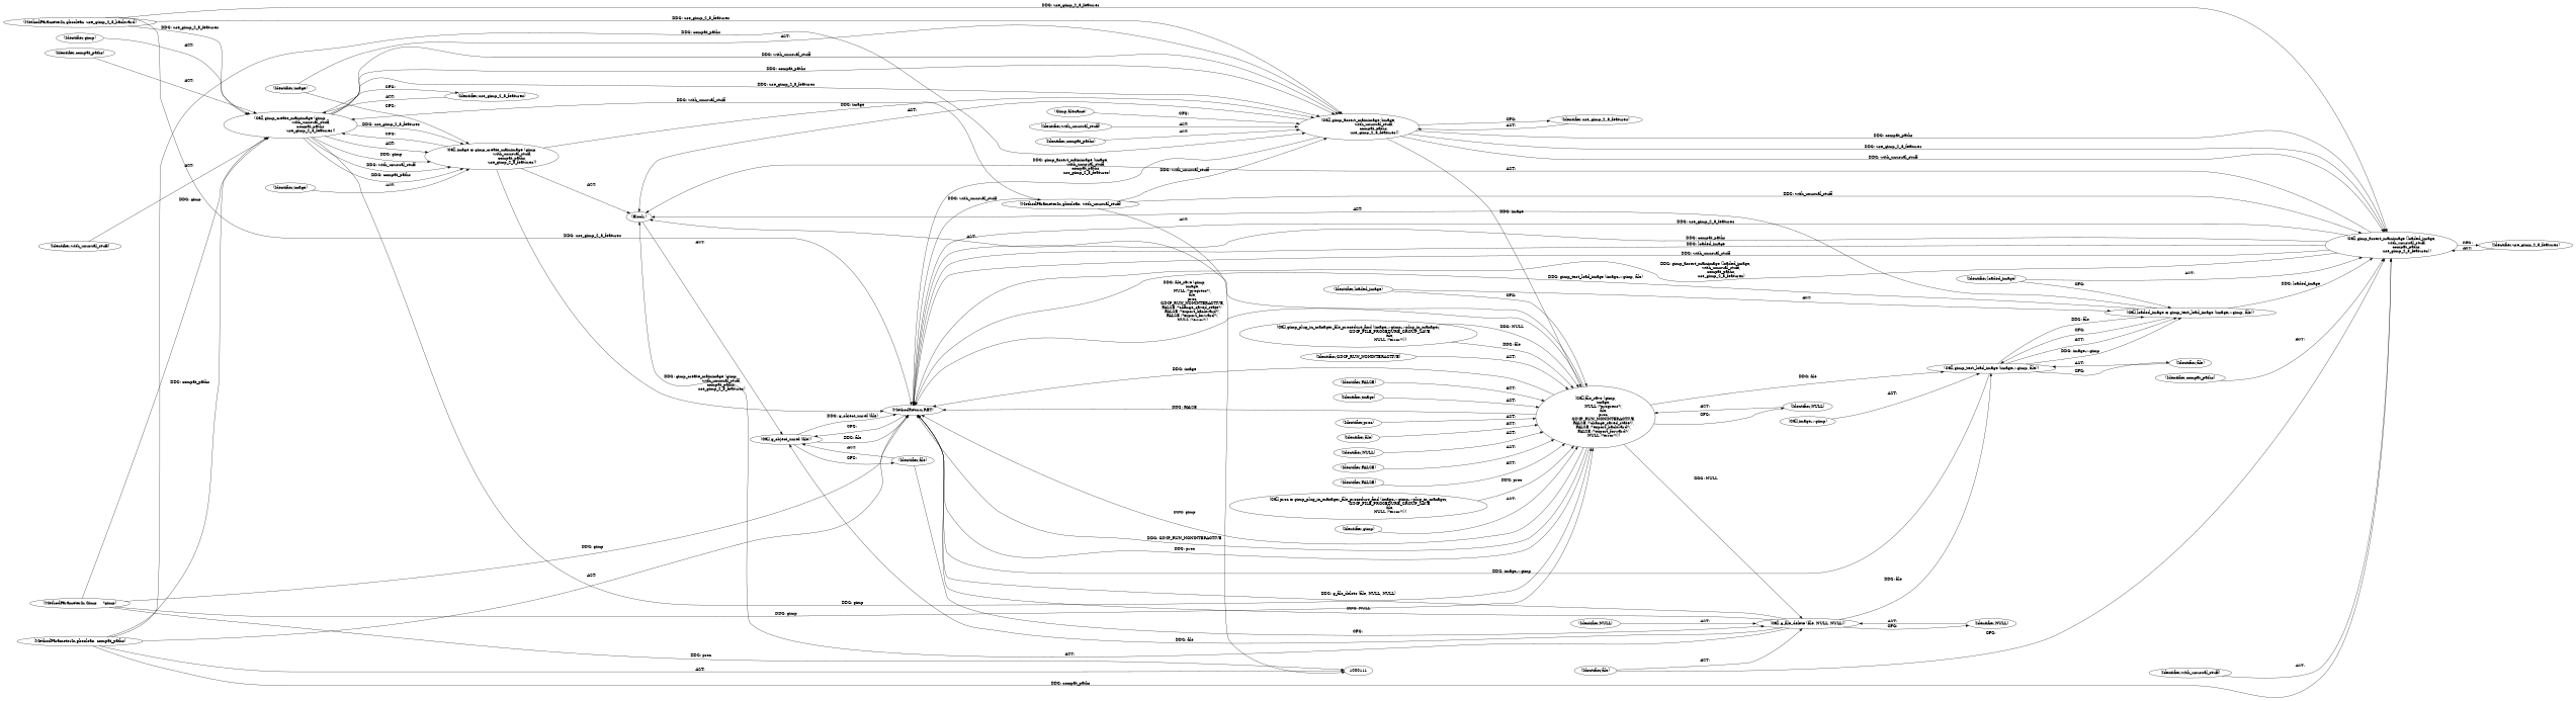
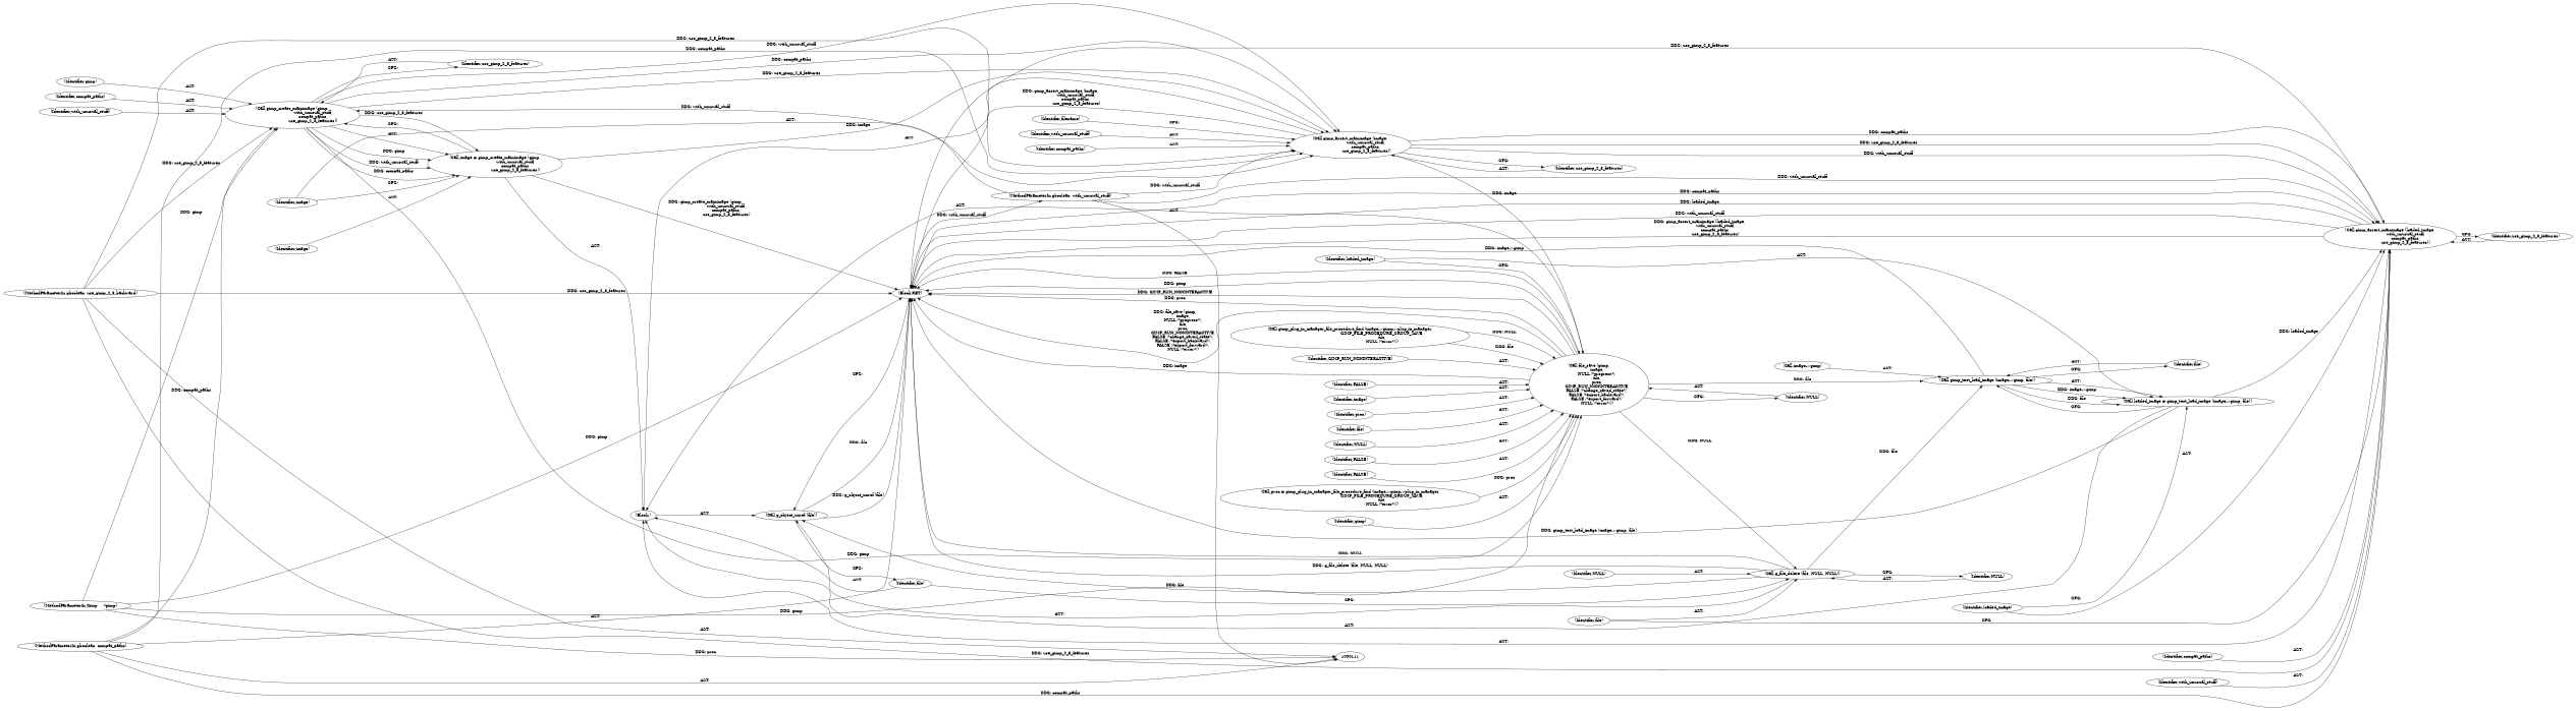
  digraph {
    rankdir=LR
    n1 [label="(Call,gimp_create_mainimage (gimp,\n                                 with_unusual_stuff,\n                                 compat_paths,\n                                 use_gimp_2_8_features))"]
    n2 [label="(Call,image = gimp_create_mainimage (gimp,\n                                 with_unusual_stuff,\n                                 compat_paths,\n                                 use_gimp_2_8_features))"]
    n3 [label="(Call,gimp_assert_mainimage (image,\n                         with_unusual_stuff,\n                         compat_paths,\n                          use_gimp_2_8_features))"]
    n4 [label="(Call,file_save (gimp,\n             image,\n             NULL /*progress*/,\n             file,\n             proc,\n             GIMP_RUN_NONINTERACTIVE,\n             FALSE /*change_saved_state*/,\n             FALSE /*export_backward*/,\n             FALSE /*export_forward*/,\n             NULL /*error*/))"]
    n5 [label="(Identifier,use_gimp_2_8_features)"]
-   n6 [label="(MethodReturn,RET)"]
+   n6 [label="(Block,RET)"]
    n7 [label="(Block,)"]
    n8 [label="(Call,gimp_assert_mainimage (loaded_image,\n                         with_unusual_stuff,\n                         compat_paths,\n                         use_gimp_2_8_features))"]
    n9 [label="(Identifier,use_gimp_2_8_features)"]
    n10 [label="(Call,gimp_test_load_image (image->gimp, file))"]
    n11 [label="(Call,g_file_delete (file, NULL, NULL))"]
    n12 [label="(Identifier,NULL)"]
    n13 [label="(MethodParameterIn,Gimp     *gimp)"]
    1000111
    n15 [label="(MethodParameterIn,gboolean  with_unusual_stuff)"]
    n16 [label="(Call,g_object_unref (file))"]
    n17 [label="(Identifier,use_gimp_2_8_features)"]
    n18 [label="(MethodParameterIn,gboolean  compat_paths)"]
    n19 [label="(MethodParameterIn,gboolean  use_gimp_2_8_backward)"]
    n20 [label="(Call,loaded_image = gimp_test_load_image (image->gimp, file))"]
    n21 [label="(Identifier,file)"]
    n22 [label="(Identifier,NULL)"]
    n23 [label="(Identifier,file)"]
-   n24 [label="(Gimp,filename)"]
+   n24 [label="(Identifier,filename)"]
    n25 [label="(Call,gimp_plug_in_manager_file_procedure_find (image->gimp->plug_in_manager,\n                                                   GIMP_FILE_PROCEDURE_GROUP_SAVE,\n                                                   file,\n                                                   NULL /*error*/))"]
    n26 [label="(Identifier,loaded_image)"]
    n27 [label="(Identifier,NULL)"]
    n28 [label="(Identifier,GIMP_RUN_NONINTERACTIVE)"]
    n29 [label="(Identifier,loaded_image)"]
    n30 [label="(Identifier,FALSE)"]
    n31 [label="(Call,image->gimp)"]
    n32 [label="(Identifier,image)"]
    n33 [label="(Identifier,proc)"]
    n34 [label="(Identifier,compat_paths)"]
    n35 [label="(Identifier,file)"]
    n36 [label="(Identifier,file)"]
    n37 [label="(Identifier,gimp)"]
    n38 [label="(Identifier,with_unusual_stuff)"]
    n39 [label="(Identifier,with_unusual_stuff)"]
    n40 [label="(Identifier,NULL)"]
    n41 [label="(Identifier,FALSE)"]
    n42 [label="(Identifier,compat_paths)"]
    n43 [label="(Identifier,compat_paths)"]
    n44 [label="(Identifier,FALSE)"]
    n45 [label="(Call,proc = gimp_plug_in_manager_file_procedure_find (image->gimp->plug_in_manager,\n                                                   GIMP_FILE_PROCEDURE_GROUP_SAVE,\n                                                   file,\n                                                   NULL /*error*/))"]
    n46 [label="(Identifier,image)"]
    n47 [label="(Identifier,gimp)"]
    n48 [label="(Identifier,image)"]
    n49 [label="(Identifier,with_unusual_stuff)"]
    n1 -> n2 [label="AST: "]
    n1 -> n2 [label="DDG: gimp"]
    n1 -> n2 [label="DDG: with_unusual_stuff"]
    n1 -> n2 [label="DDG: compat_paths"]
    n1 -> n2 [label="DDG: use_gimp_2_8_features"]
    n1 -> n3 [label="DDG: with_unusual_stuff"]
    n1 -> n3 [label="DDG: compat_paths"]
    n1 -> n3 [label="DDG: use_gimp_2_8_features"]
    n1 -> n4 [label="DDG: gimp"]
    n1 -> n5 [label="CFG: "]
    n2 -> n1 [label="CFG: "]
    n2 -> n3 [label="DDG: image"]
    n2 -> n6 [label="DDG: gimp_create_mainimage (gimp,\n                                 with_unusual_stuff,\n                                 compat_paths,\n                                 use_gimp_2_8_features)"]
    n2 -> n7 [label="AST: "]
    n3 -> n4 [label="DDG: image"]
    n3 -> n6 [label="DDG: gimp_assert_mainimage (image,\n                         with_unusual_stuff,\n                         compat_paths,\n                          use_gimp_2_8_features)"]
    n3 -> n7 [label="AST: "]
    n3 -> n8 [label="DDG: with_unusual_stuff"]
    n3 -> n8 [label="DDG: compat_paths"]
    n3 -> n8 [label="DDG: use_gimp_2_8_features"]
    n3 -> n9 [label="CFG: "]
    n4 -> n6 [label="DDG: file_save (gimp,\n             image,\n             NULL /*progress*/,\n             file,\n             proc,\n             GIMP_RUN_NONINTERACTIVE,\n             FALSE /*change_saved_state*/,\n             FALSE /*export_backward*/,\n             FALSE /*export_forward*/,\n             NULL /*error*/)"]
    n4 -> n6 [label="DDG: image"]
    n4 -> n6 [label="DDG: FALSE"]
    n4 -> n6 [label="DDG: gimp"]
    n4 -> n6 [label="DDG: GIMP_RUN_NONINTERACTIVE"]
    n4 -> n6 [label="DDG: proc"]
    n4 -> n7 [label="AST: "]
    n4 -> n10 [label="DDG: file"]
    n4 -> n11 [label="DDG: NULL"]
    n4 -> n12 [label="CFG: "]
    n5 -> n1 [label="AST: "]
    n6 -> n15 [label="DDG: with_unusual_stuff"]
    n6 -> n16 [label="CFG: "]
    n7 -> n16 [label="AST: "]
    n8 -> n6 [label="DDG: use_gimp_2_8_features"]
    n8 -> n6 [label="DDG: compat_paths"]
    n8 -> n6 [label="DDG: loaded_image"]
    n8 -> n6 [label="DDG: with_unusual_stuff"]
    n8 -> n6 [label="DDG: gimp_assert_mainimage (loaded_image,\n                         with_unusual_stuff,\n                         compat_paths,\n                         use_gimp_2_8_features)"]
    n8 -> n7 [label="AST: "]
    n8 -> n17 [label="CFG: "]
    n9 -> n3 [label="AST: "]
    n10 -> n6 [label="DDG: image->gimp"]
    n10 -> n20 [label="AST: "]
    n10 -> n20 [label="DDG: image->gimp"]
    n10 -> n20 [label="DDG: file"]
    n10 -> n21 [label="CFG: "]
    n11 -> n6 [label="DDG: NULL"]
    n11 -> n6 [label="DDG: g_file_delete (file, NULL, NULL)"]
    n11 -> n7 [label="AST: "]
    n11 -> n10 [label="DDG: file"]
    n11 -> n16 [label="DDG: file"]
    n11 -> n22 [label="CFG: "]
    n12 -> n4 [label="AST: "]
    n13 -> n1 [label="DDG: gimp"]
    n13 -> n4 [label="DDG: gimp"]
    n13 -> n6 [label="DDG: gimp"]
    n13 -> 1000111 [label="DDG: proc"]
    n15 -> n1 [label="DDG: with_unusual_stuff"]
    n15 -> n3 [label="DDG: with_unusual_stuff"]
    n15 -> n8 [label="DDG: with_unusual_stuff"]
    n15 -> 1000111 [label="AST: "]
    n16 -> n6 [label="DDG: file"]
    n16 -> n6 [label="DDG: g_object_unref (file)"]
    n16 -> n23 [label="CFG: "]
    n17 -> n8 [label="AST: "]
    n18 -> n1 [label="DDG: compat_paths"]
    n18 -> n3 [label="DDG: compat_paths"]
    n18 -> n6 [label="AST: "]
    n18 -> n8 [label="DDG: compat_paths"]
    n18 -> 1000111 [label="AST: "]
    n19 -> n1 [label="DDG: use_gimp_2_8_features"]
    n19 -> n3 [label="DDG: use_gimp_2_8_features"]
    n19 -> n6 [label="DDG: use_gimp_2_8_features"]
    n19 -> n8 [label="DDG: use_gimp_2_8_features"]
+   n19 -> 1000111 [label="AST: "]
    n20 -> n6 [label="DDG: gimp_test_load_image (image->gimp, file)"]
    n20 -> n7 [label="AST: "]
    n20 -> n8 [label="DDG: loaded_image"]
    n20 -> n10 [label="CFG: "]
    n21 -> n10 [label="AST: "]
    n22 -> n11 [label="AST: "]
    n23 -> n11 [label="CFG: "]
    n23 -> n16 [label="AST: "]
    n24 -> n3 [label="CFG: "]
    n25 -> n4 [label="DDG: NULL"]
    n25 -> n4 [label="DDG: file"]
    n26 -> n8 [label="AST: "]
    n26 -> n20 [label="CFG: "]
    n27 -> n11 [label="AST: "]
    n28 -> n4 [label="AST: "]
    n29 -> n4 [label="CFG: "]
    n29 -> n20 [label="AST: "]
    n30 -> n4 [label="AST: "]
    n31 -> n10 [label="AST: "]
    n32 -> n4 [label="AST: "]
    n33 -> n4 [label="AST: "]
    n34 -> n8 [label="AST: "]
    n35 -> n8 [label="CFG: "]
    n35 -> n11 [label="AST: "]
    n36 -> n4 [label="AST: "]
    n37 -> n1 [label="AST: "]
    n38 -> n8 [label="AST: "]
    n39 -> n3 [label="AST: "]
    n40 -> n4 [label="AST: "]
    n41 -> n4 [label="AST: "]
    n42 -> n1 [label="AST: "]
    n43 -> n3 [label="AST: "]
    n44 -> n4 [label="AST: "]
    n45 -> n4 [label="DDG: proc"]
    n46 -> n2 [label="AST: "]
    n47 -> n4 [label="AST: "]
    n48 -> n2 [label="CFG: "]
    n48 -> n3 [label="AST: "]
    n49 -> n1 [label="AST: "]
  }
